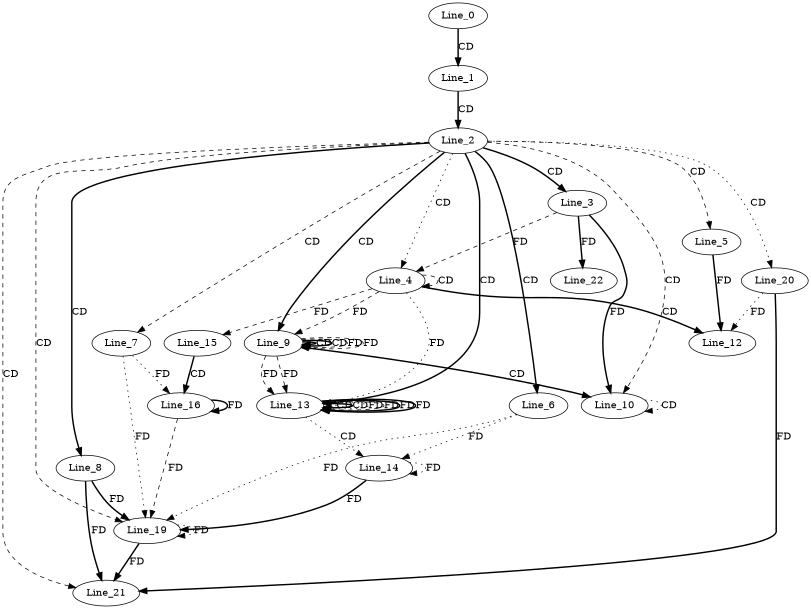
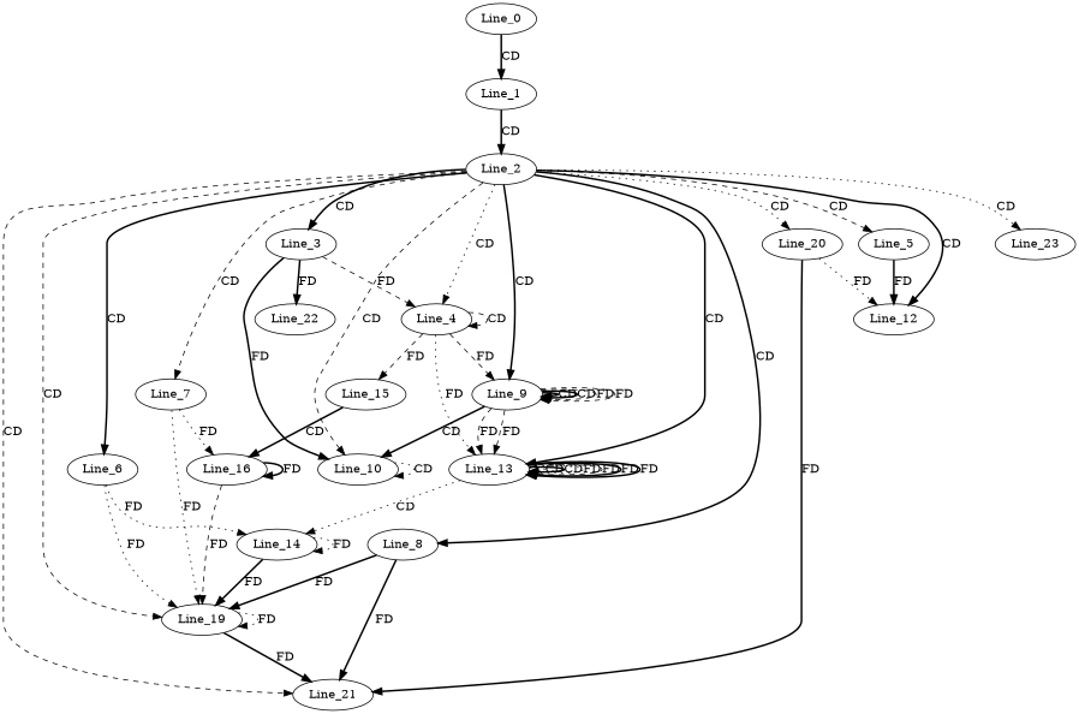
  digraph {
    fontname="DejaVu Serif"
    node [fontname="DejaVu Serif"]
    edge [fontname="DejaVu Serif" style=bold]
    Line_0
    Line_1
    Line_2
    Line_3
    Line_4
    Line_5
    Line_6
    Line_7
    Line_8
    Line_9
    Line_12
    Line_13
    Line_19
    Line_20
    Line_21
+   Line_23
    Line_10
    Line_22
    Line_15
    Line_14
    Line_16
    Line_0 -> Line_1 [label=CD]
    Line_1 -> Line_2 [label=CD]
    Line_2 -> Line_3 [label=CD]
    Line_2 -> Line_4 [label=CD style=dotted]
    Line_2 -> Line_5 [label=CD style=dashed]
    Line_2 -> Line_6 [label=CD]
    Line_2 -> Line_7 [label=CD style=dashed]
    Line_2 -> Line_8 [label=CD]
    Line_2 -> Line_9 [label=CD]
-   Line_4 -> Line_12 [label=CD]
+   Line_2 -> Line_12 [label=CD]
    Line_2 -> Line_13 [label=CD]
    Line_2 -> Line_19 [label=CD style=dashed]
    Line_2 -> Line_20 [label=CD style=dotted]
    Line_2 -> Line_21 [label=CD style=dashed]
+   Line_2 -> Line_23 [label=CD style=dotted]
    Line_2 -> Line_10 [label=CD style=dashed]
    Line_3 -> Line_4 [label=FD style=dashed]
    Line_3 -> Line_10 [label=FD]
    Line_3 -> Line_22 [label=FD]
    Line_4 -> Line_4 [label=CD style=dashed]
    Line_4 -> Line_9 [label=FD style=dashed]
    Line_4 -> Line_13 [label=FD style=dotted]
    Line_4 -> Line_15 [label=FD style=dashed]
    Line_5 -> Line_12 [label=FD]
    Line_6 -> Line_19 [label=FD style=dotted]
    Line_6 -> Line_14 [label=FD style=dotted]
    Line_7 -> Line_19 [label=FD style=dotted]
    Line_7 -> Line_16 [label=FD style=dotted]
    Line_8 -> Line_19 [label=FD]
    Line_8 -> Line_21 [label=FD]
    Line_9 -> Line_9 [label=CD]
    Line_9 -> Line_9 [label=CD]
    Line_9 -> Line_9 [label=FD style=dashed]
    Line_9 -> Line_9 [label=FD style=dashed]
    Line_9 -> Line_13 [label=FD style=dashed]
    Line_9 -> Line_13 [label=FD style=dashed]
    Line_9 -> Line_10 [label=CD]
    Line_13 -> Line_13 [label=CD style=dotted]
    Line_13 -> Line_13 [label=CD]
    Line_13 -> Line_13 [label=FD style=dotted]
    Line_13 -> Line_13 [label=FD style=dashed]
    Line_13 -> Line_13 [label=FD]
    Line_13 -> Line_13 [label=FD]
    Line_13 -> Line_14 [label=CD style=dotted]
    Line_19 -> Line_19 [label=FD style=dotted]
    Line_19 -> Line_21 [label=FD]
    Line_20 -> Line_12 [label=FD style=dotted]
    Line_20 -> Line_21 [label=FD]
    Line_10 -> Line_10 [label=CD style=dotted]
    Line_15 -> Line_16 [label=CD]
    Line_14 -> Line_19 [label=FD]
    Line_14 -> Line_14 [label=FD style=dotted]
    Line_16 -> Line_19 [label=FD style=dashed]
    Line_16 -> Line_16 [label=FD]
  }
